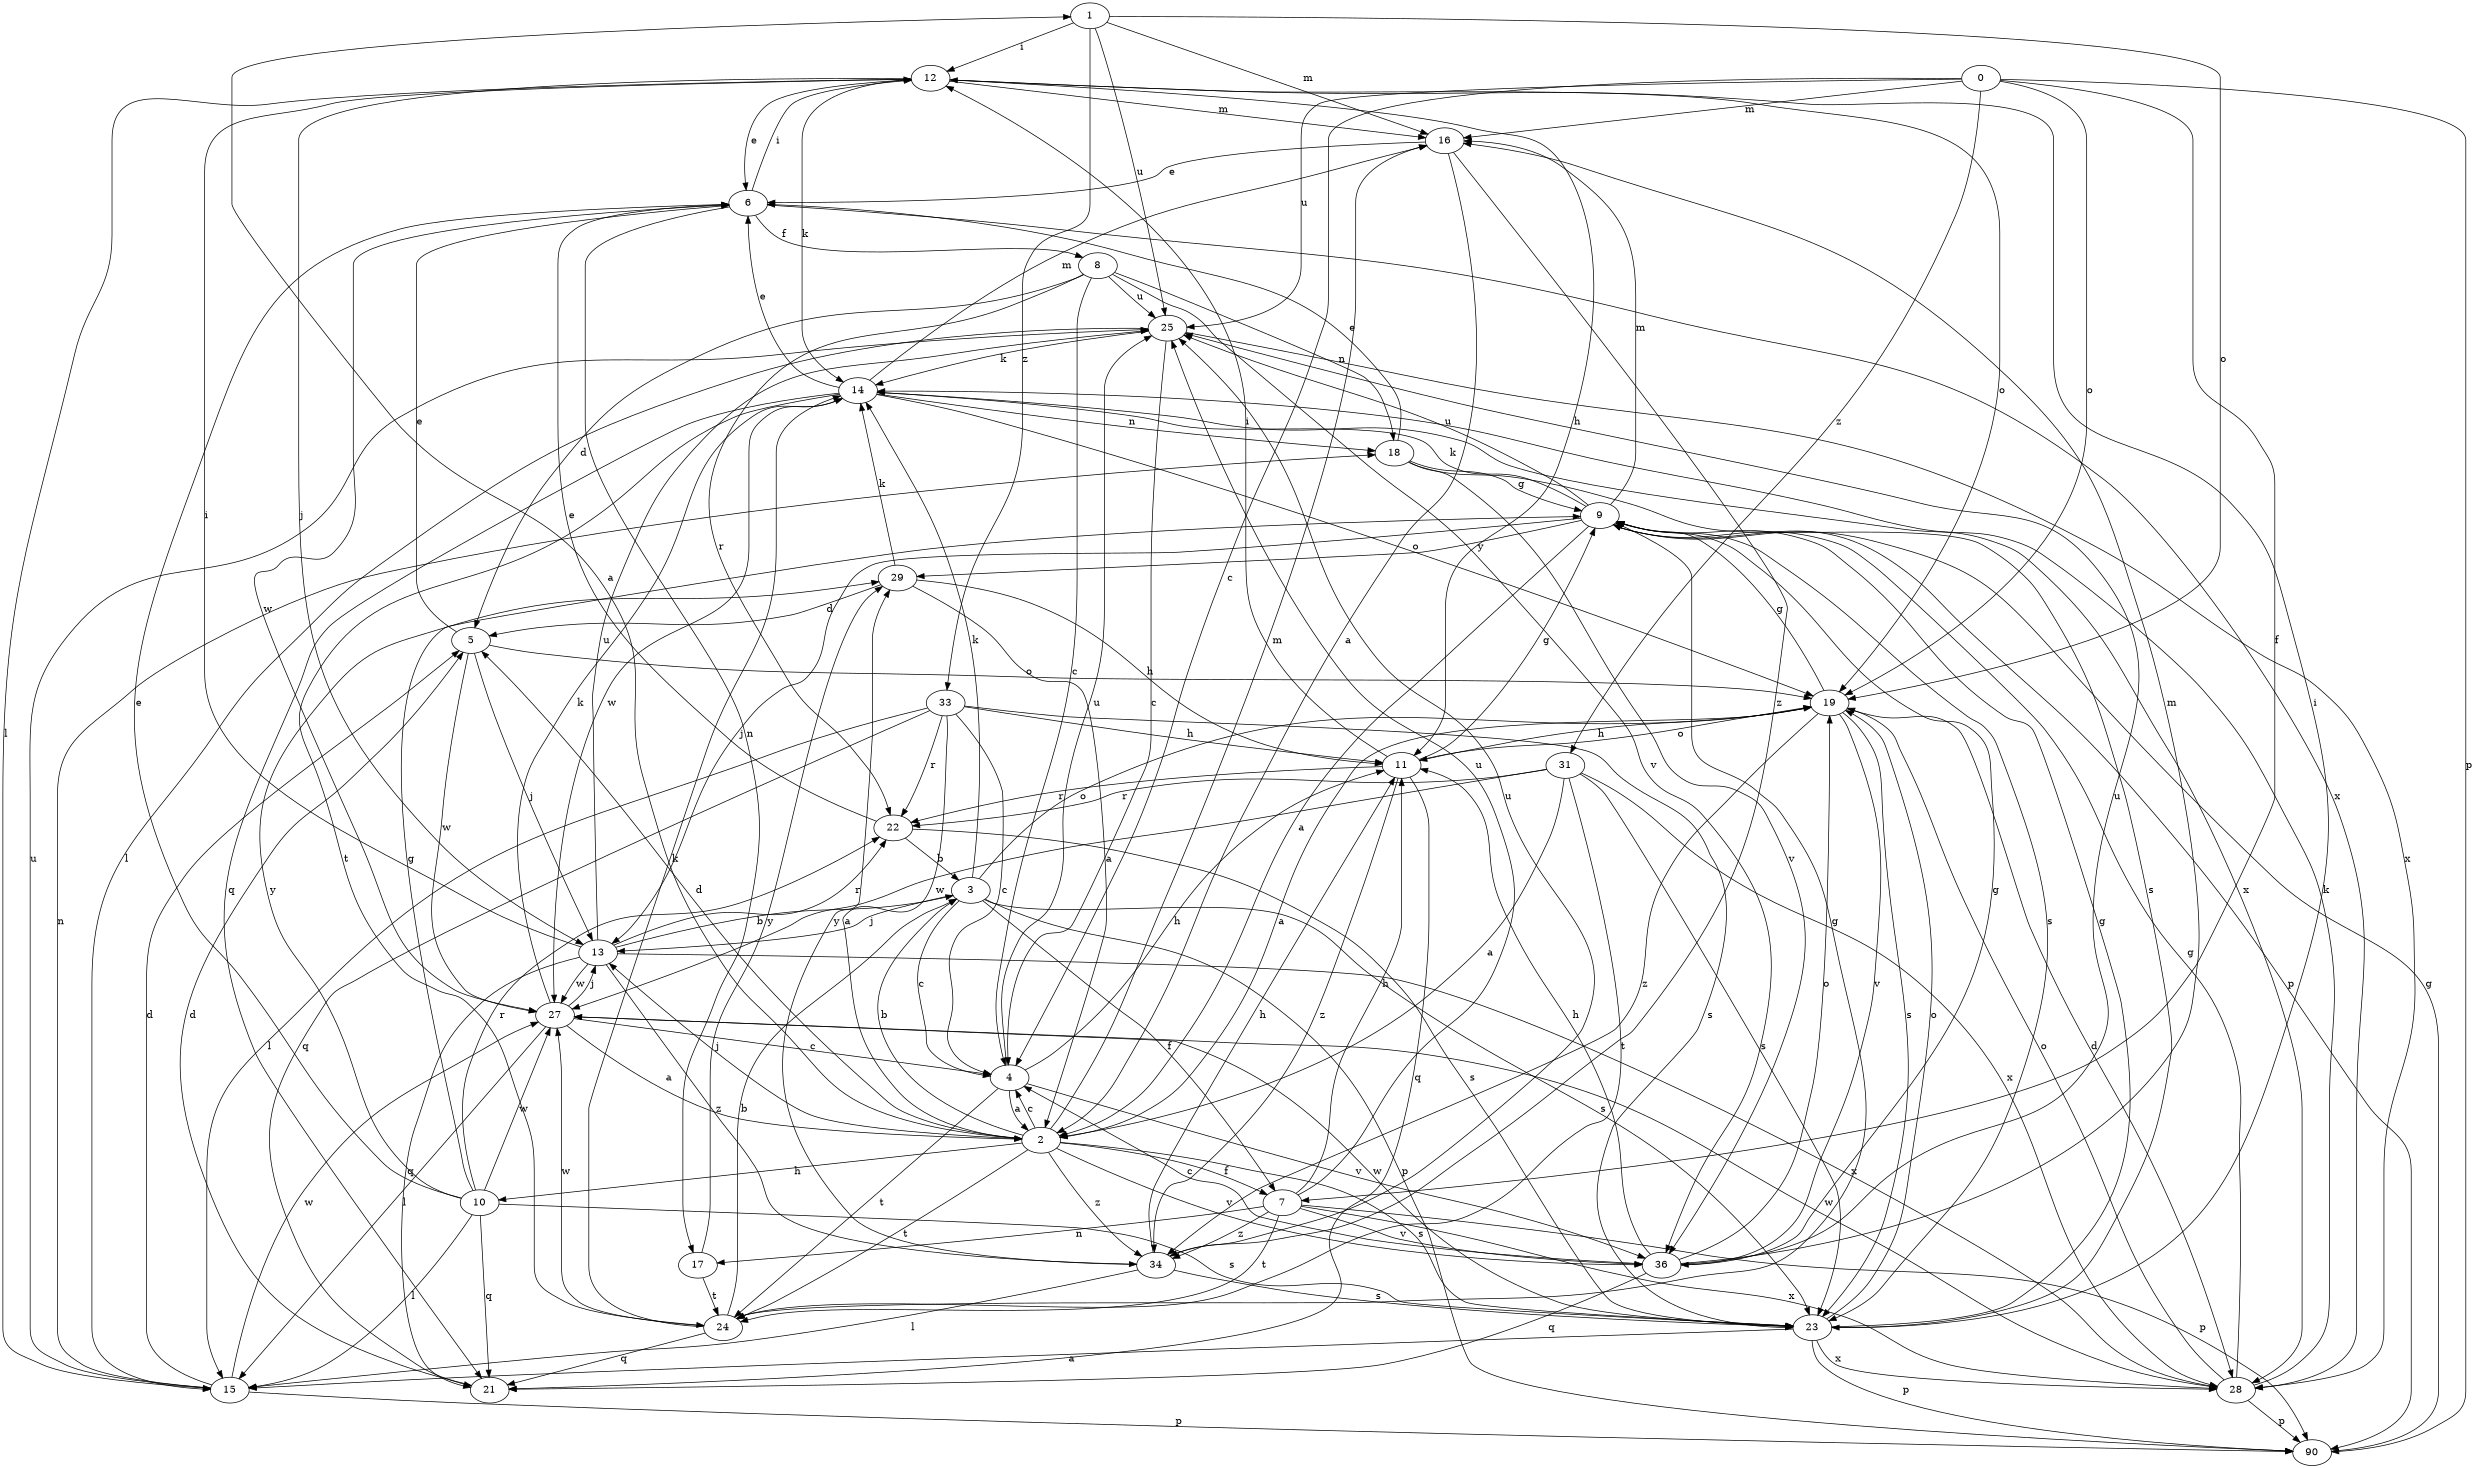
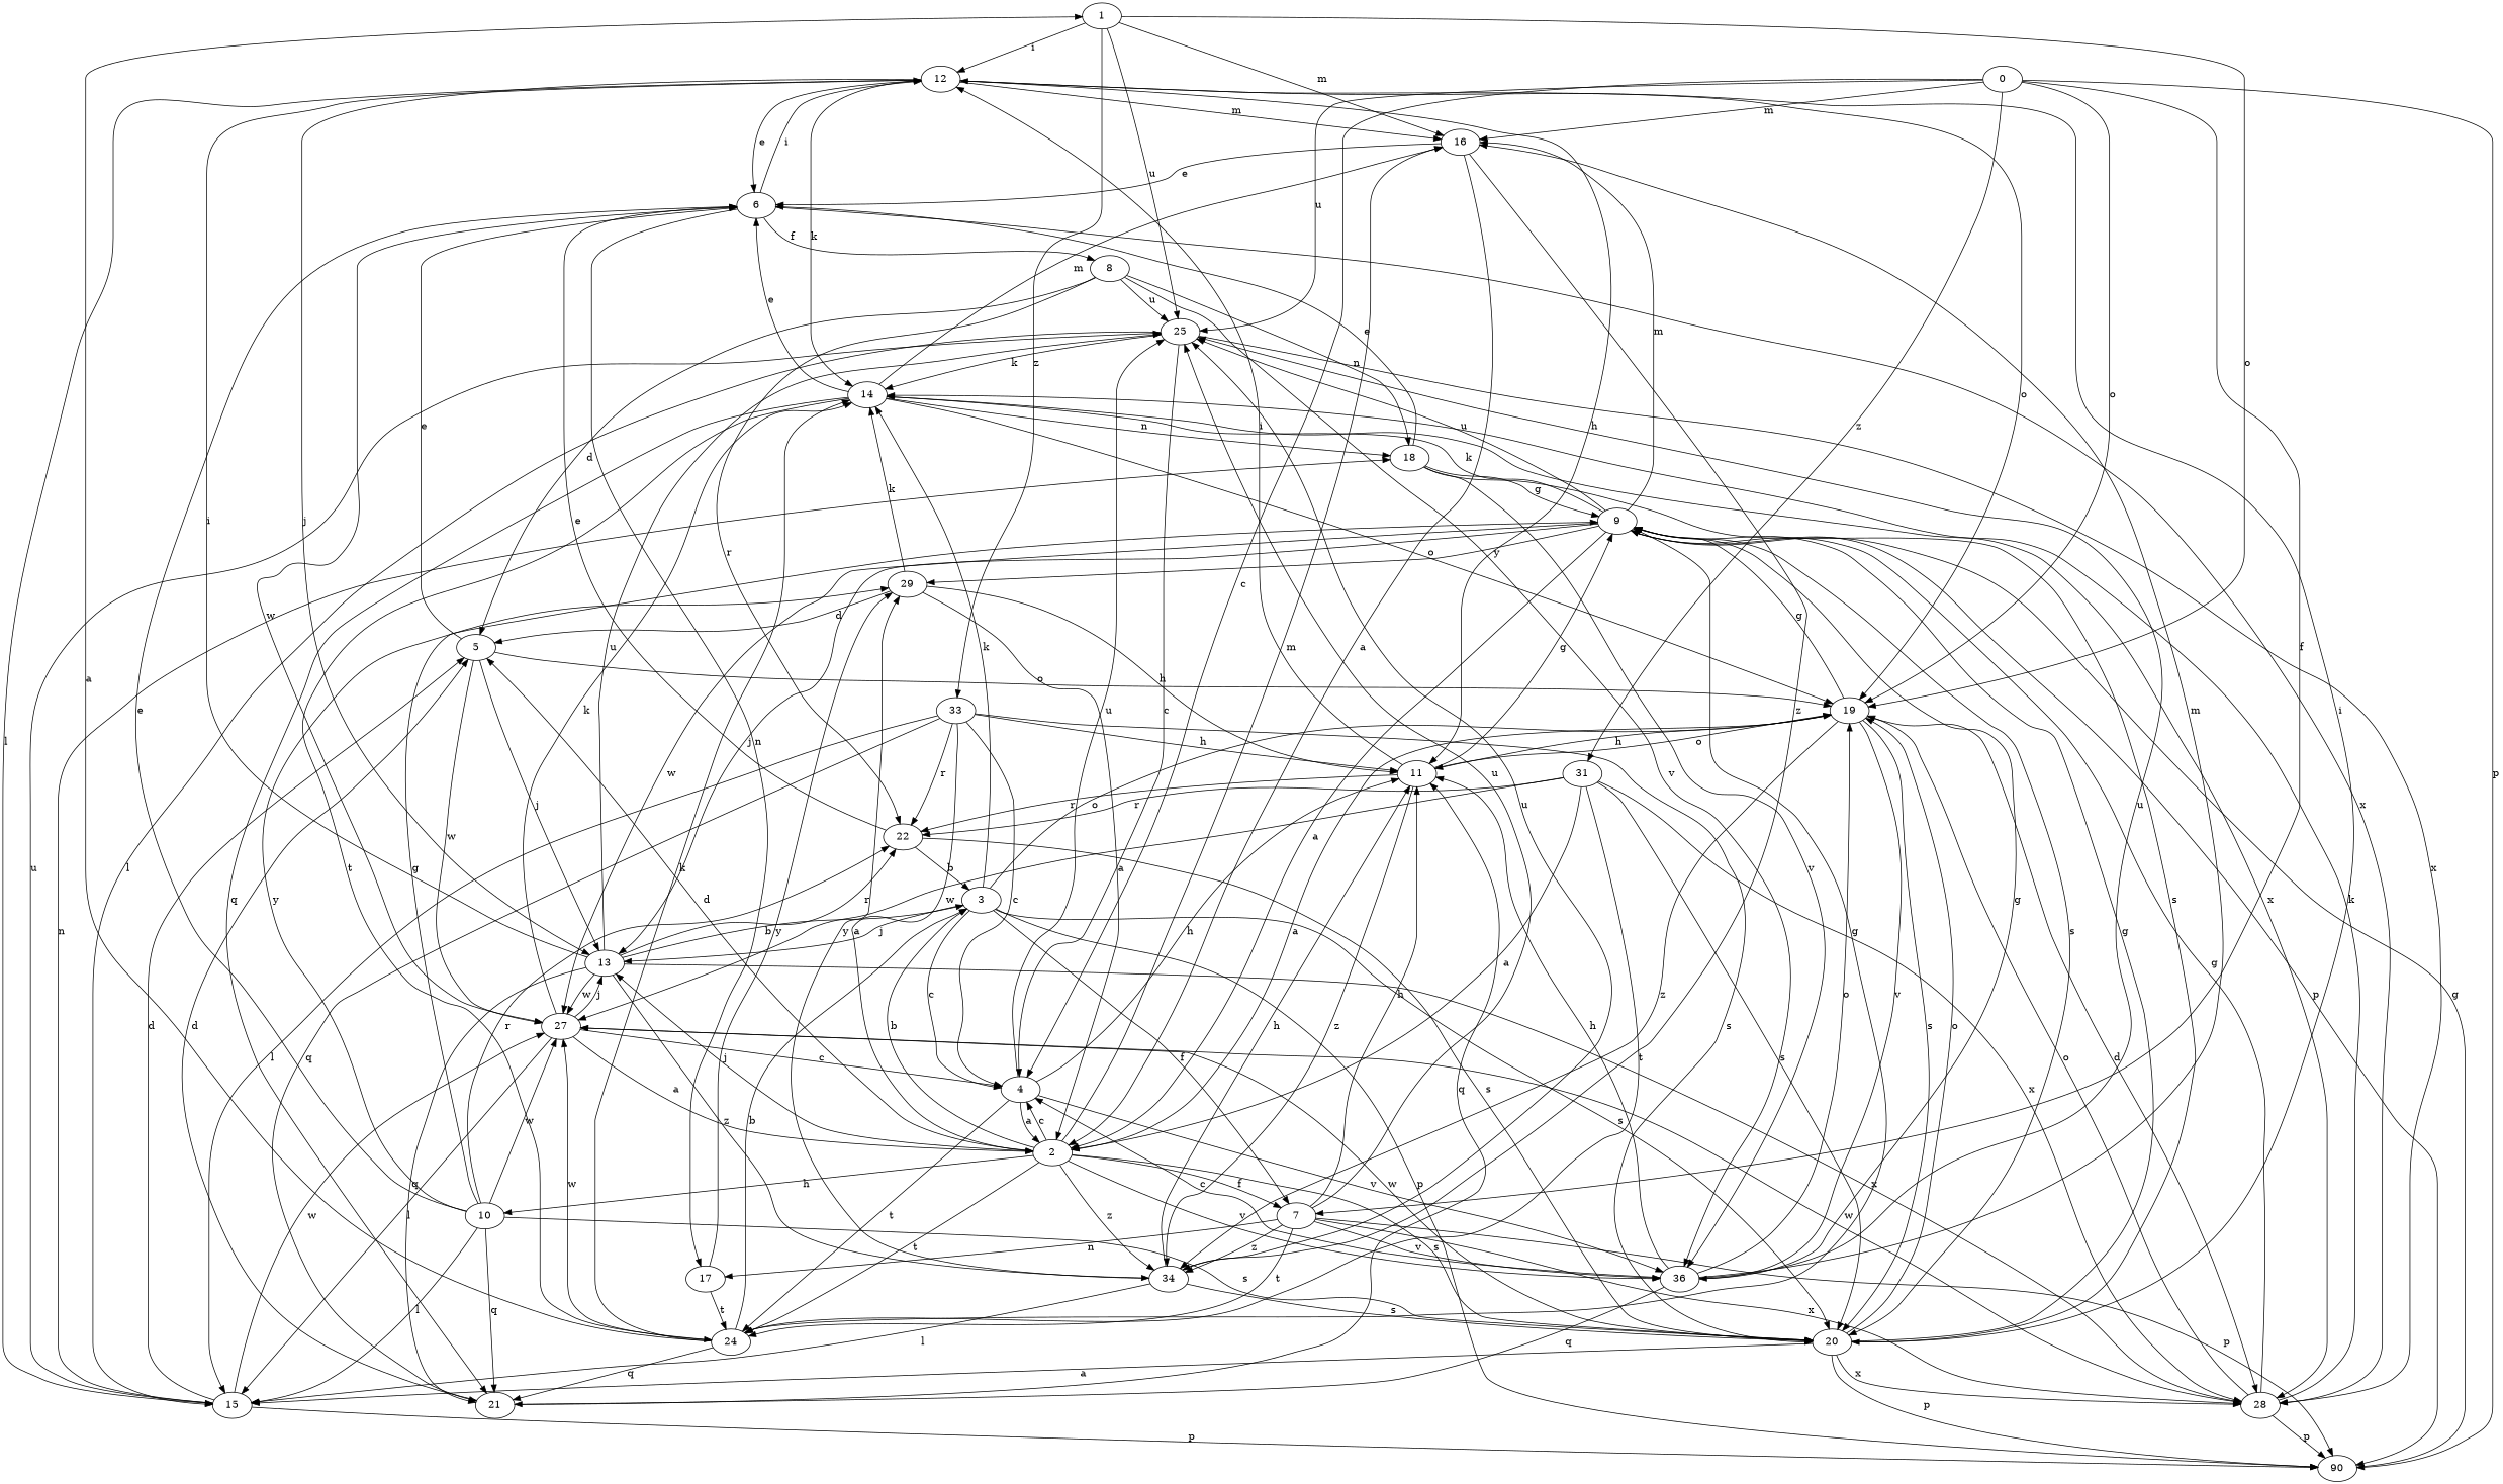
  strict digraph {
    1
    12
    16
    19
    25
    33
    13
    14
    11
    6
    15
    2
    34
-   23
+   23 [label=20]
    n15 [label=36]
    28
    9
    4
    22
    21
    3
    5
    7
    10
    24
    n26 [label=90]
    27
    17
    29
    18
    8
    0
    31
    1 -> 12 [label=i]
    1 -> 16 [label=m]
    1 -> 19 [label=o]
    1 -> 25 [label=u]
    1 -> 33 [label=z]
    12 -> 16 [label=m]
    12 -> 19 [label=o]
    12 -> 13 [label=j]
    12 -> 14 [label=k]
    12 -> 11 [label=h]
    12 -> 6 [label=e]
    12 -> 15 [label=l]
    16 -> 6 [label=e]
    16 -> 2 [label=a]
    16 -> 34 [label=z]
    19 -> 11 [label=h]
    19 -> 2 [label=a]
    19 -> 34 [label=z]
    19 -> 23 [label=s]
    19 -> n15 [label=v]
    19 -> 28 [label=d]
    19 -> 9 [label=g]
    25 -> 14 [label=k]
    25 -> 15 [label=l]
    25 -> 28 [label=x]
    25 -> 4 [label=c]
    33 -> 11 [label=h]
    33 -> 15 [label=l]
    33 -> 2 [label=a]
    33 -> 23 [label=s]
    33 -> 4 [label=c]
    33 -> 22 [label=r]
    33 -> 21 [label=q]
    13 -> 12 [label=i]
    13 -> 25 [label=u]
    13 -> 34 [label=z]
    13 -> 28 [label=x]
    13 -> 22 [label=r]
    13 -> 21 [label=q]
    13 -> 3 [label=b]
    13 -> 27 [label=w]
    14 -> 16 [label=m]
    14 -> 19 [label=o]
    14 -> 6 [label=e]
    14 -> 28 [label=x]
    14 -> 21 [label=q]
    14 -> 24 [label=t]
-   14 -> 27 [label=w]
+   9 -> 27 [label=w]
    14 -> 18 [label=n]
    11 -> 12 [label=i]
    11 -> 19 [label=o]
    11 -> 34 [label=z]
    11 -> 9 [label=g]
    11 -> 22 [label=r]
-   11 -> 21 [label=q]
+   21 -> 11 [label=q]
    6 -> 12 [label=i]
    6 -> 28 [label=x]
    6 -> 27 [label=w]
    6 -> 17 [label=n]
    6 -> 8 [label=f]
    15 -> 25 [label=u]
    15 -> 5 [label=d]
    15 -> n26 [label=p]
    15 -> 27 [label=w]
    15 -> 18 [label=n]
-   2 -> 1 [label=a]
+   24 -> 1 [label=a]
    2 -> 16 [label=m]
    2 -> 13 [label=j]
    2 -> 34 [label=z]
    2 -> 23 [label=s]
    2 -> n15 [label=v]
    2 -> 4 [label=c]
    2 -> 3 [label=b]
    2 -> 5 [label=d]
    2 -> 7 [label=f]
    2 -> 10 [label=h]
    2 -> 24 [label=t]
    34 -> 25 [label=u]
    34 -> 11 [label=h]
    34 -> 15 [label=l]
    34 -> 23 [label=s]
    34 -> 29 [label=y]
    23 -> 12 [label=i]
    23 -> 19 [label=o]
    23 -> 15 [label=a]
    23 -> 28 [label=x]
    23 -> 9 [label=g]
    23 -> n26 [label=p]
    23 -> 27 [label=w]
    n15 -> 16 [label=m]
    n15 -> 19 [label=o]
    n15 -> 25 [label=u]
    n15 -> 11 [label=h]
    n15 -> 9 [label=g]
    n15 -> 4 [label=c]
    n15 -> 21 [label=q]
    28 -> 19 [label=o]
    28 -> 14 [label=k]
    28 -> 9 [label=g]
    28 -> n26 [label=p]
    28 -> 27 [label=w]
    9 -> 16 [label=m]
    9 -> 25 [label=u]
    9 -> 13 [label=j]
    9 -> 14 [label=k]
    9 -> 2 [label=a]
    9 -> 23 [label=s]
    9 -> n26 [label=p]
    9 -> 29 [label=y]
    4 -> 25 [label=u]
    4 -> 11 [label=h]
    4 -> 2 [label=a]
    4 -> n15 [label=v]
    4 -> 24 [label=t]
    22 -> 6 [label=e]
    22 -> 23 [label=s]
    22 -> 3 [label=b]
    21 -> 5 [label=d]
    3 -> 19 [label=o]
    3 -> 13 [label=j]
    3 -> 14 [label=k]
    3 -> 23 [label=s]
    3 -> 4 [label=c]
    3 -> 7 [label=f]
    3 -> n26 [label=p]
    5 -> 19 [label=o]
    5 -> 13 [label=j]
    5 -> 6 [label=e]
    5 -> 27 [label=w]
    7 -> 25 [label=u]
    7 -> 11 [label=h]
    7 -> 34 [label=z]
    7 -> n15 [label=v]
    7 -> 28 [label=x]
    7 -> 24 [label=t]
    7 -> n26 [label=p]
    7 -> 17 [label=n]
    10 -> 6 [label=e]
    10 -> 15 [label=l]
    10 -> 23 [label=s]
    10 -> 9 [label=g]
    10 -> 22 [label=r]
    10 -> 21 [label=q]
    10 -> 27 [label=w]
    10 -> 29 [label=y]
    24 -> 14 [label=k]
    24 -> 9 [label=g]
    24 -> 21 [label=q]
    24 -> 3 [label=b]
    24 -> 27 [label=w]
    n26 -> 9 [label=g]
    27 -> 13 [label=j]
    27 -> 14 [label=k]
    27 -> 15 [label=l]
    27 -> 2 [label=a]
    27 -> 4 [label=c]
    17 -> 24 [label=t]
    17 -> 29 [label=y]
    29 -> 14 [label=k]
    29 -> 11 [label=h]
    29 -> 2 [label=a]
    29 -> 5 [label=d]
    18 -> 6 [label=e]
    18 -> 23 [label=s]
    18 -> n15 [label=v]
    18 -> 9 [label=g]
    8 -> 25 [label=u]
    8 -> n15 [label=v]
-   8 -> 4 [label=c]
    8 -> 22 [label=r]
    8 -> 5 [label=d]
    8 -> 18 [label=n]
    0 -> 16 [label=m]
    0 -> 19 [label=o]
    0 -> 25 [label=u]
    0 -> 4 [label=c]
    0 -> 7 [label=f]
    0 -> n26 [label=p]
    0 -> 31 [label=z]
    31 -> 2 [label=a]
    31 -> 23 [label=s]
    31 -> 28 [label=x]
    31 -> 22 [label=r]
    31 -> 24 [label=t]
    31 -> 27 [label=w]
  }
